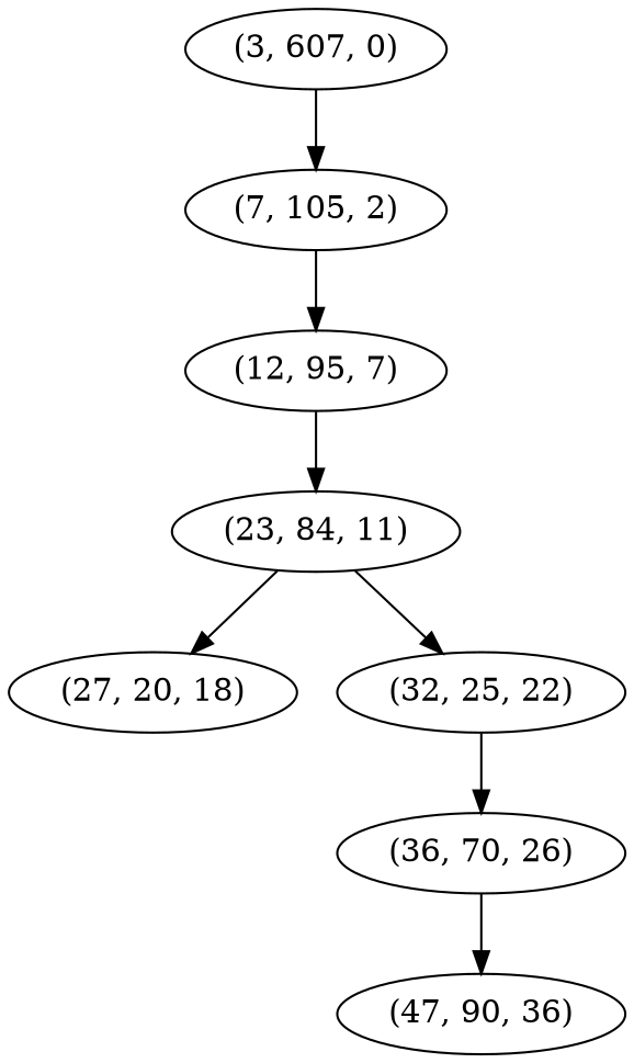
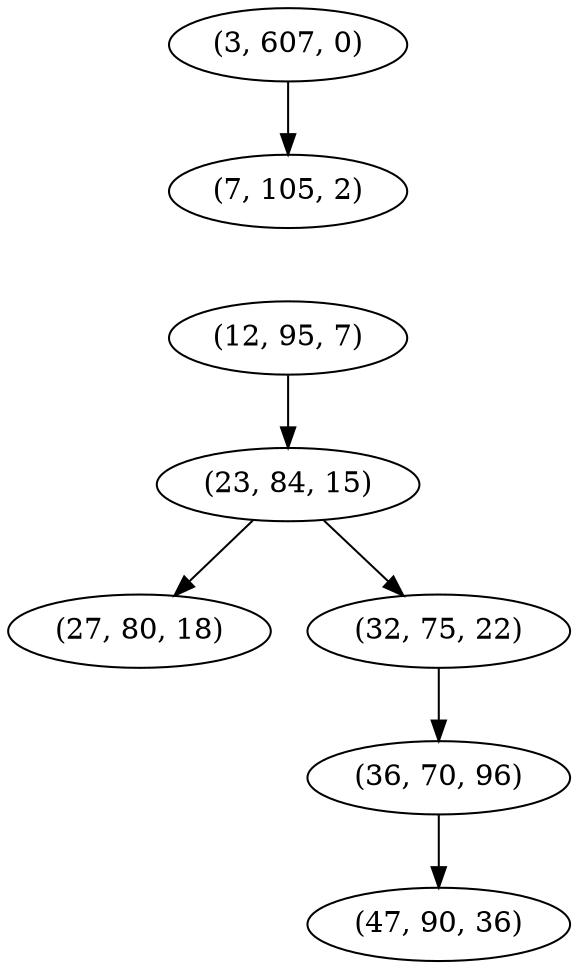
  digraph {
    n1 [label="(3, 607, 0)"]
    "(7, 105, 2)"
    "(12, 95, 7)"
-   "(23, 84, 15)" [label="(23, 84, 11)"]
-   "(27, 80, 18)" [label="(27, 20, 18)"]
-   "(32, 75, 22)" [label="(32, 25, 22)"]
-   "(36, 70, 26)"
+   "(23, 84, 15)"
+   "(27, 80, 18)"
+   "(32, 75, 22)"
+   "(36, 70, 26)" [label="(36, 70, 96)"]
    n8 [label="(47, 90, 36)"]
    n1 -> "(7, 105, 2)"
-   "(7, 105, 2)" -> "(12, 95, 7)"
    "(12, 95, 7)" -> "(23, 84, 15)"
    "(23, 84, 15)" -> "(27, 80, 18)"
    "(23, 84, 15)" -> "(32, 75, 22)"
    "(32, 75, 22)" -> "(36, 70, 26)"
    "(36, 70, 26)" -> n8
  }
